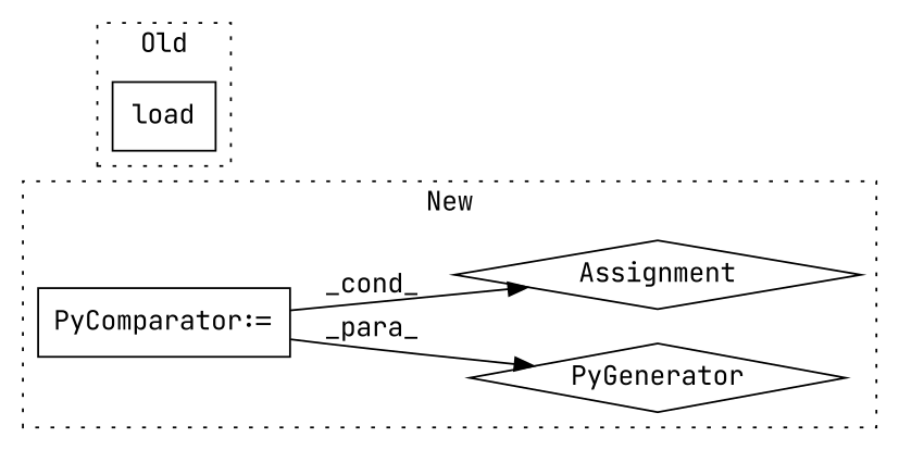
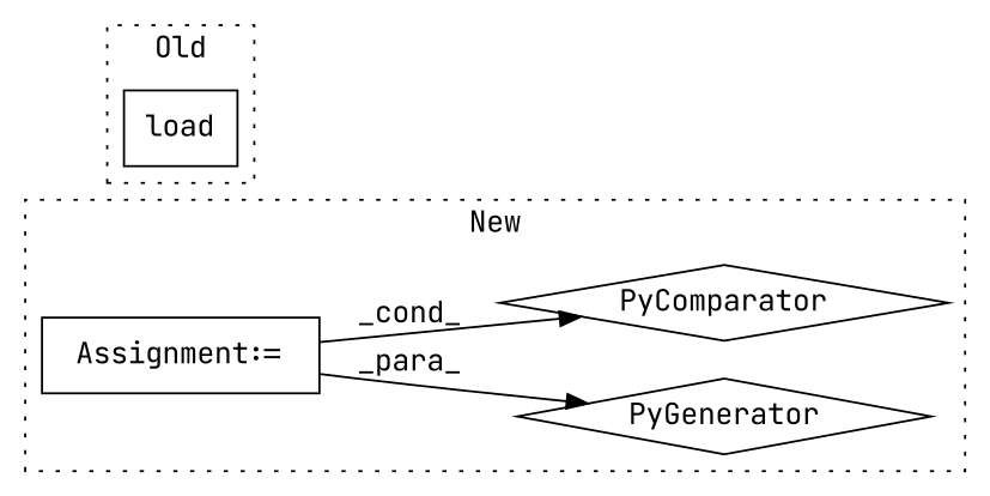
  digraph {
    fontname="JetBrains Mono"
    rankdir=LR
    node [fontname="JetBrains Mono" l=35 s=11071 shape=diamond]
    edge [fontname="JetBrains Mono"]
    n1 [a=107 l=140 label=PyGenerator s=10972]
-   n2 [a=113 label=Assignment]
-   n3 [a=7 label="PyComparator:=" shape=box]
+   n2 [a=113 label=PyComparator]
+   n3 [a=7 label="Assignment:=" shape=box]
    n4 [a=32 l="5,1" label=load s="11169,11178" shape=box]
    subgraph cluster_1 {
      label=New
      style=dotted
      n1
      n2
      n3
    }
    subgraph cluster_2 {
      label=Old
      style=dotted
      n4
    }
    n3 -> n1 [label=_para_]
    n3 -> n2 [label=_cond_]
  }
